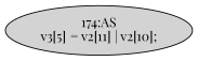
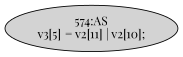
  strict digraph {
    fontname="Playfair Display"
-   n1 [ast="<pyverilog.vparser.ast.Assign object at 0x7fee23010cd0>" def_var="['v3']" fillcolor=lightgrey label="174:AS\nv3[5] = v2[11] | v2[10];" statements="[]" style=filled typ=Assign use_var="['v2', 'v2']" fontname="Playfair Display"]
+   n1 [ast="<pyverilog.vparser.ast.Assign object at 0x7fee23010cd0>" def_var="['v3']" fillcolor=lightgrey label="574:AS\nv3[5] = v2[11] | v2[10];" statements="[]" style=filled typ=Assign use_var="['v2', 'v2']" fontname="Playfair Display"]
  }
